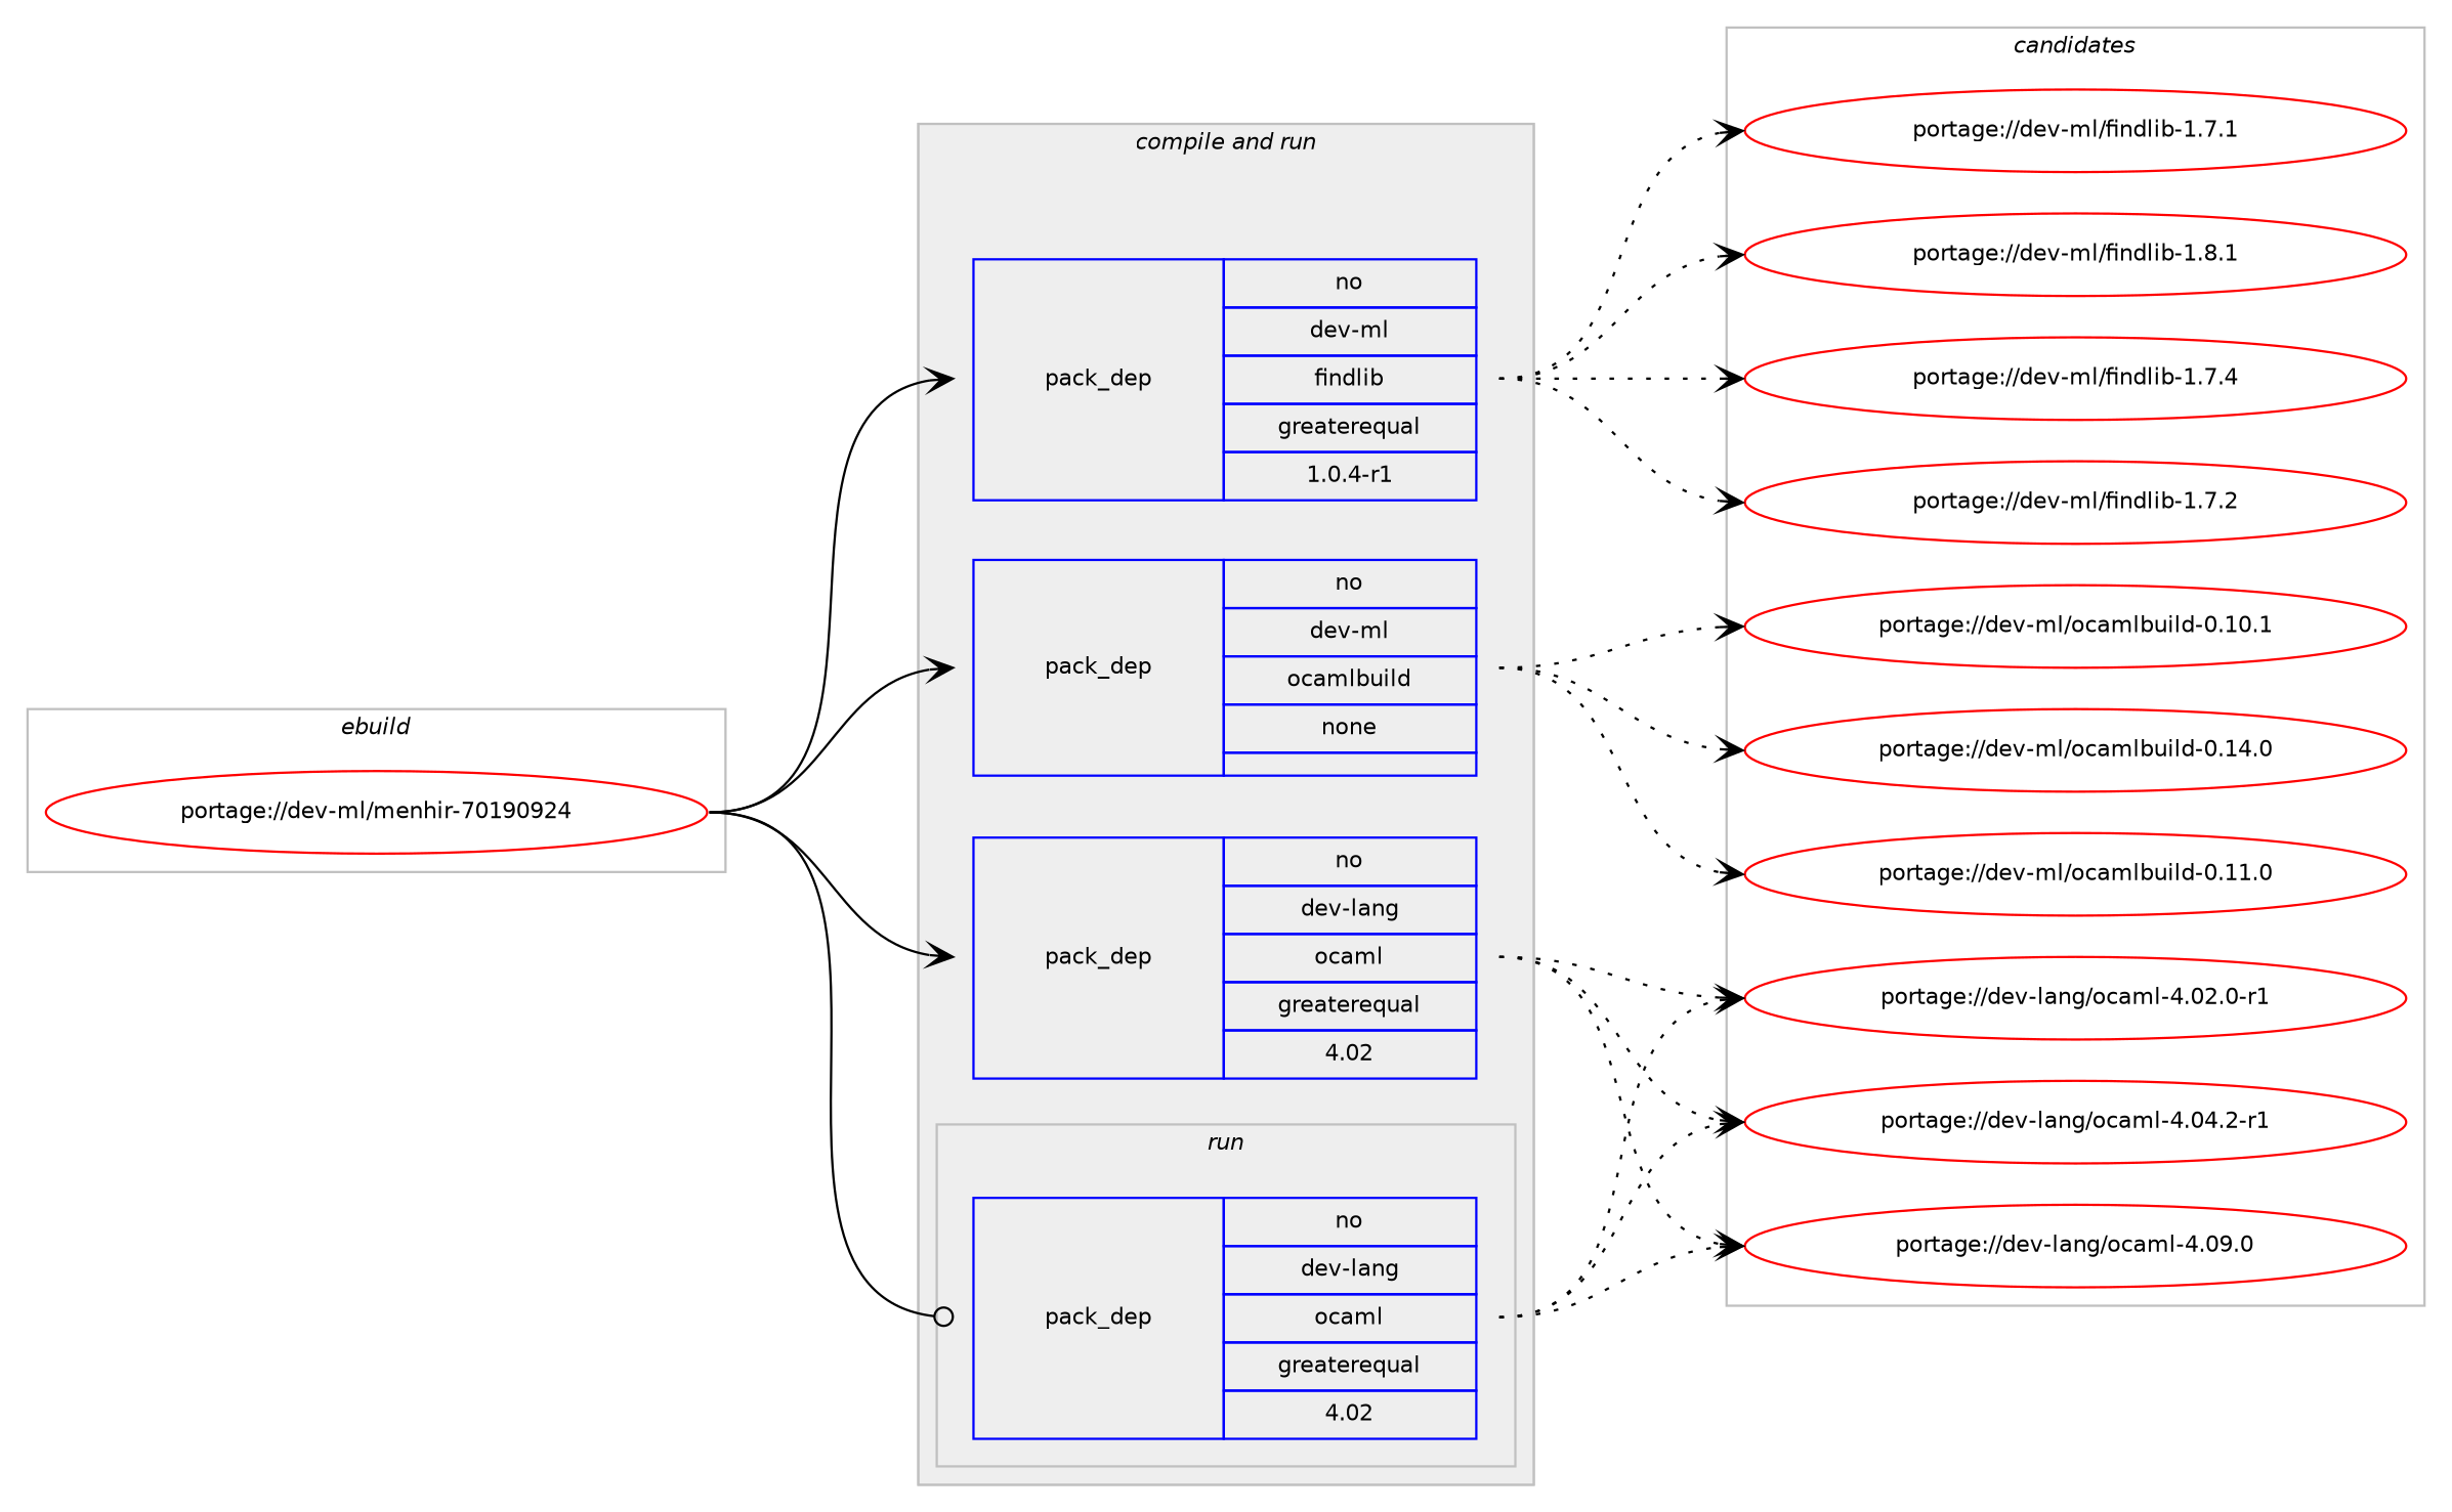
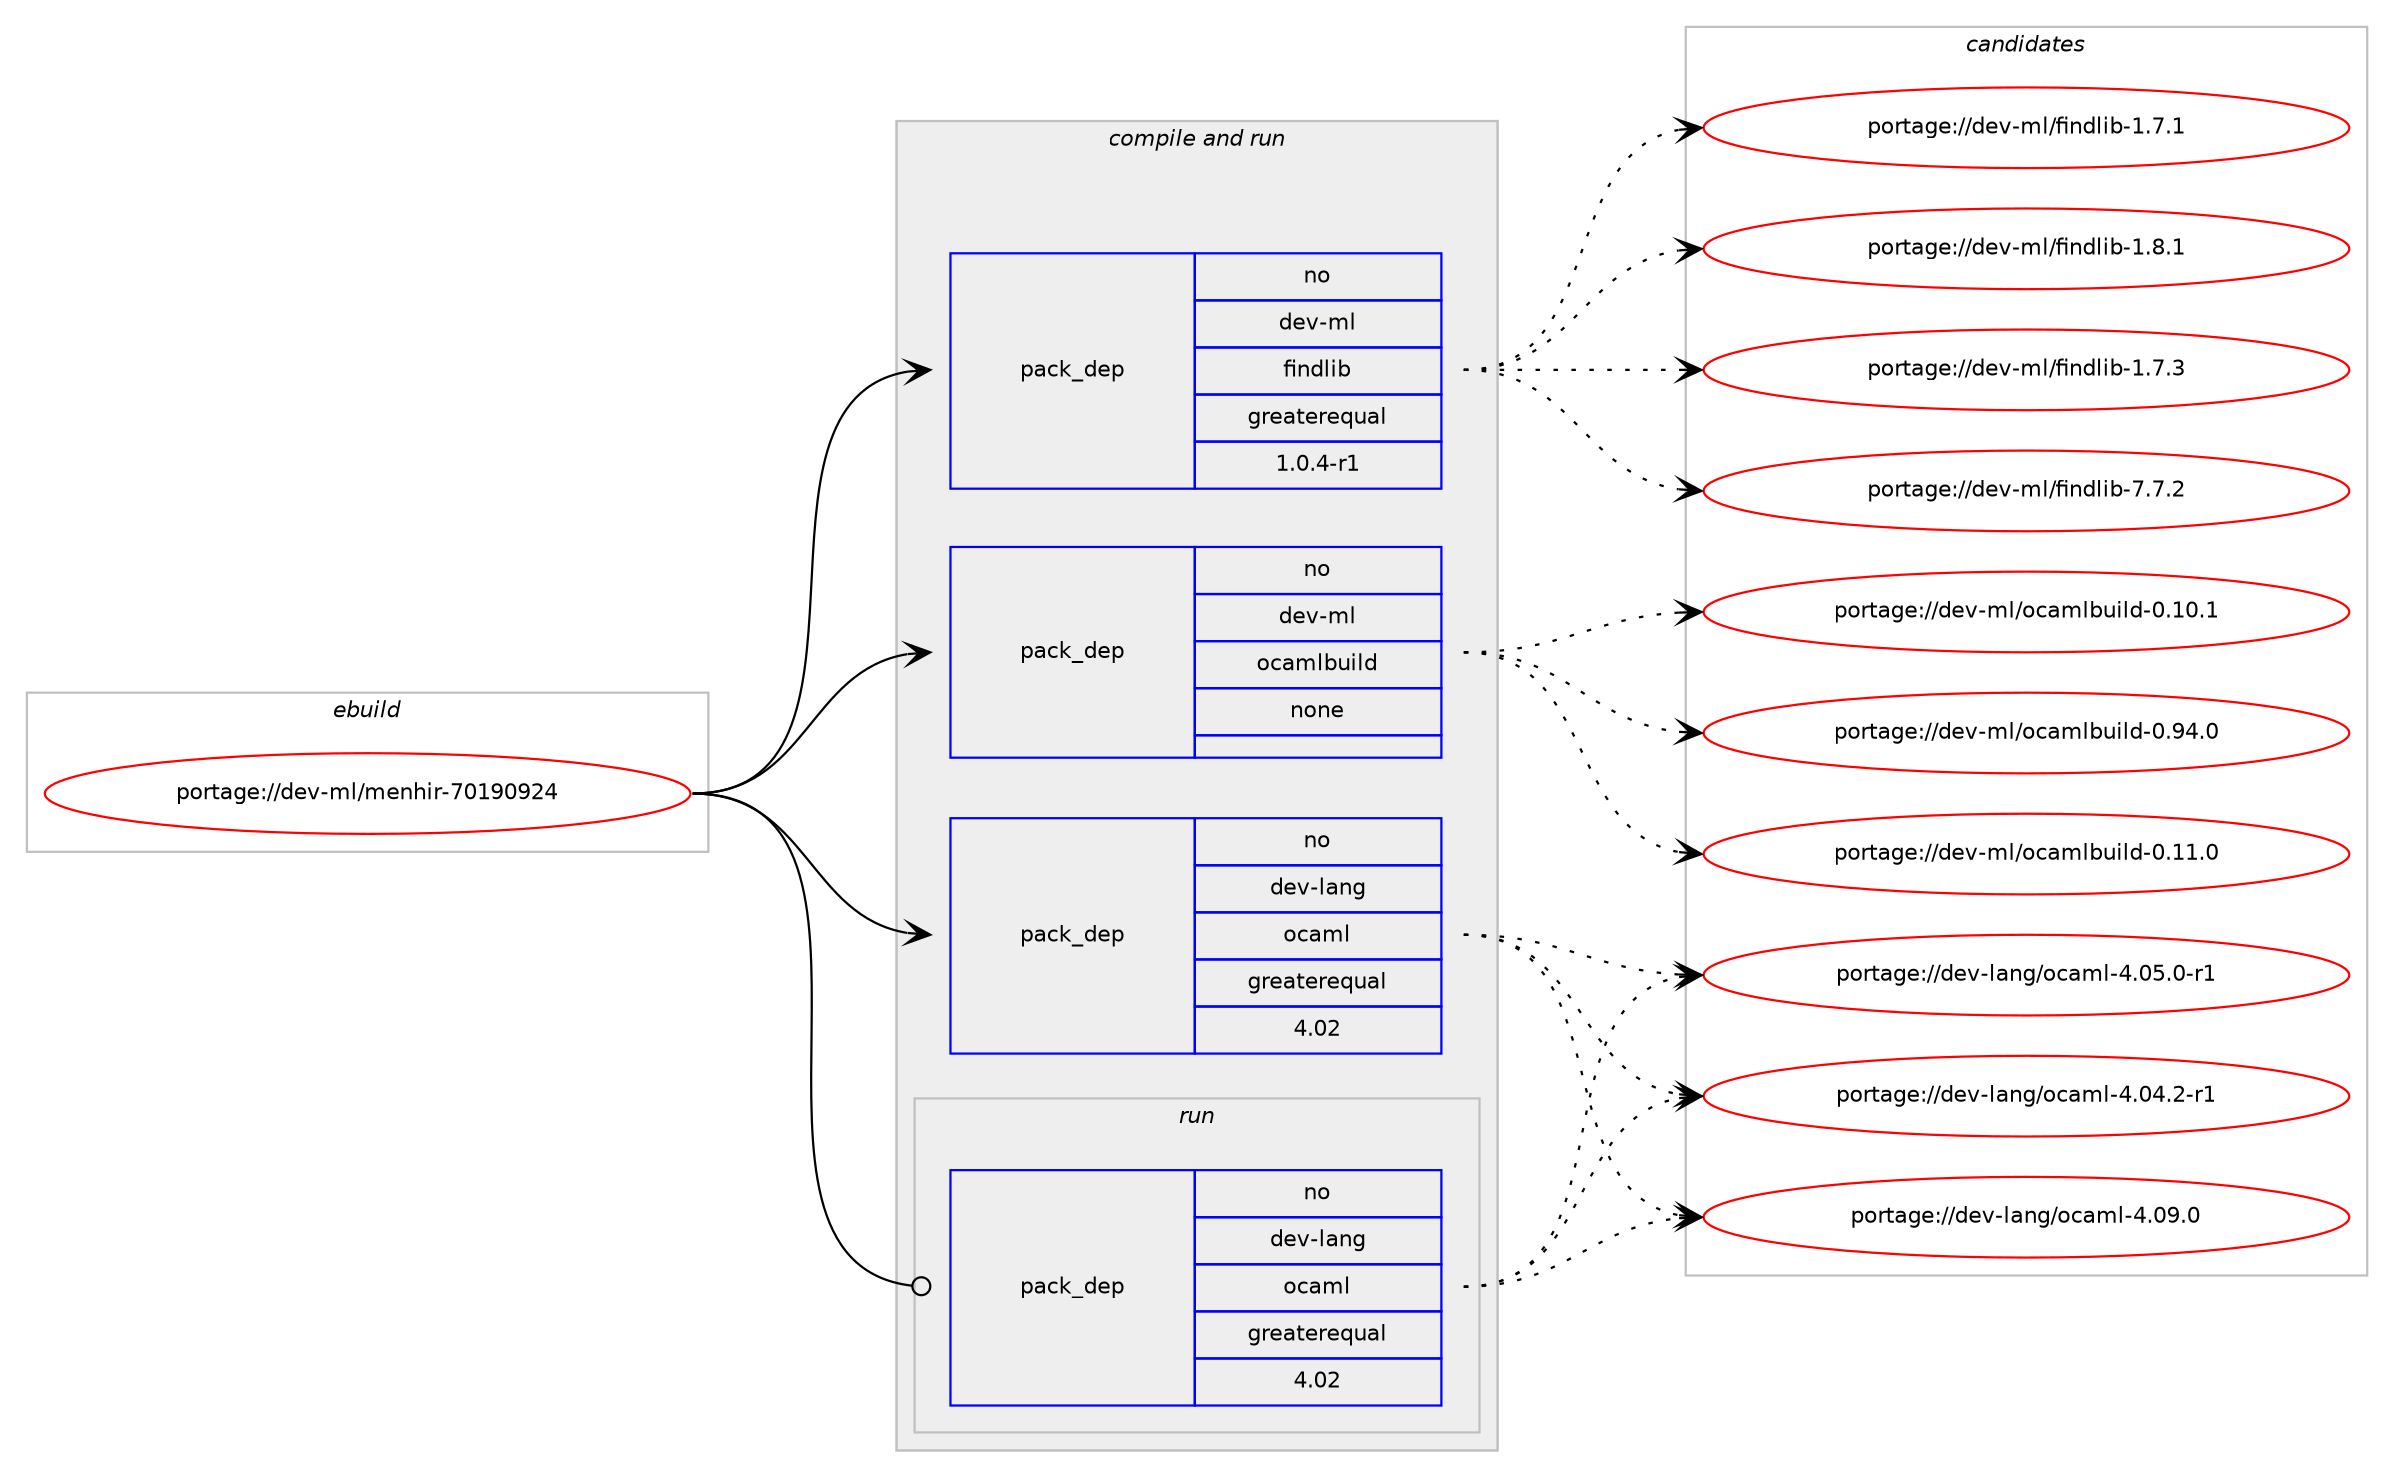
  digraph {
    compound=true
    concentrate=true
    fontname=Helvetica
    fontsize=10
    newrank=true
    rankdir=LR
    ranksep=1.5
    node [color=red fontname=Helvetica fontsize=10]
    edge [arrowhead=vee headport=w style=dotted tailport=e weight=100]
    n1 [label="portage://dev-ml/menhir-70190924" width=4]
    n2 [color=blue label=<<TABLE BORDER="0" CELLBORDER="1" CELLSPACING="0" CELLPADDING="4" WIDTH="220"><TR><TD ROWSPAN="6" CELLPADDING="30">pack_dep</TD></TR><TR><TD WIDTH="110">no</TD></TR><TR><TD>dev-lang</TD></TR><TR><TD>ocaml</TD></TR><TR><TD>greaterequal</TD></TR><TR><TD>4.02</TD></TR></TABLE>> shape=none]
    n3 [color=blue label=<<TABLE BORDER="0" CELLBORDER="1" CELLSPACING="0" CELLPADDING="4" WIDTH="220"><TR><TD ROWSPAN="6" CELLPADDING="30">pack_dep</TD></TR><TR><TD WIDTH="110">no</TD></TR><TR><TD>dev-ml</TD></TR><TR><TD>findlib</TD></TR><TR><TD>greaterequal</TD></TR><TR><TD>1.0.4-r1</TD></TR></TABLE>> shape=none]
    n4 [color=blue label=<<TABLE BORDER="0" CELLBORDER="1" CELLSPACING="0" CELLPADDING="4" WIDTH="220"><TR><TD ROWSPAN="6" CELLPADDING="30">pack_dep</TD></TR><TR><TD WIDTH="110">no</TD></TR><TR><TD>dev-ml</TD></TR><TR><TD>ocamlbuild</TD></TR><TR><TD>none</TD></TR><TR><TD></TD></TR></TABLE>> shape=none]
    n5 [color=blue label=<<TABLE BORDER="0" CELLBORDER="1" CELLSPACING="0" CELLPADDING="4" WIDTH="220"><TR><TD ROWSPAN="6" CELLPADDING="30">pack_dep</TD></TR><TR><TD WIDTH="110">no</TD></TR><TR><TD>dev-lang</TD></TR><TR><TD>ocaml</TD></TR><TR><TD>greaterequal</TD></TR><TR><TD>4.02</TD></TR></TABLE>> shape=none]
    n6 [label="portage://dev-lang/ocaml-4.09.0" width=4]
-   n7 [label="portage://dev-lang/ocaml-4.02.0-r1" width=4]
+   n7 [label="portage://dev-lang/ocaml-4.05.0-r1" width=4]
    n8 [label="portage://dev-lang/ocaml-4.04.2-r1" width=4]
    n9 [label="portage://dev-ml/findlib-1.8.1" width=4]
-   n10 [label="portage://dev-ml/findlib-1.7.4" width=4]
-   n11 [label="portage://dev-ml/findlib-1.7.2" width=4]
+   n10 [label="portage://dev-ml/findlib-1.7.3" width=4]
+   n11 [label="portage://dev-ml/findlib-7.7.2" width=4]
    n12 [label="portage://dev-ml/findlib-1.7.1" width=4]
-   n13 [label="portage://dev-ml/ocamlbuild-0.14.0" width=4]
+   n13 [label="portage://dev-ml/ocamlbuild-0.94.0" width=4]
    n14 [label="portage://dev-ml/ocamlbuild-0.11.0" width=4]
    n15 [label="portage://dev-ml/ocamlbuild-0.10.1" width=4]
    subgraph cluster_1 {
      color=gray
      label=<<i>ebuild</i>>
      rank=same
      n1
    }
    subgraph cluster_2 {
      color=gray
      label=<<i>dependencies</i>>
      subgraph cluster_3 {
        color=gray
        fillcolor="#eeeeee"
        label=<<i>compile</i>>
        style=filled
        subgraph sub_4 {
          color=gray
          fillcolor="#eeeeee"
          label=<<i>compile</i>>
          style=filled
          n2
        }
        subgraph sub_5 {
          color=gray
          fillcolor="#eeeeee"
          label=<<i>compile</i>>
          style=filled
          n3
        }
        subgraph sub_6 {
          color=gray
          fillcolor="#eeeeee"
          label=<<i>compile</i>>
          style=filled
          n4
        }
      }
      subgraph cluster_7 {
        color=gray
        fillcolor="#eeeeee"
        label=<<i>compile and run</i>>
        style=filled
      }
      subgraph cluster_8 {
        color=gray
        fillcolor="#eeeeee"
        label=<<i>run</i>>
        style=filled
        subgraph sub_9 {
          color=gray
          fillcolor="#eeeeee"
          label=<<i>run</i>>
          style=filled
          n5
        }
      }
    }
    subgraph cluster_10 {
      color=gray
      label=<<i>candidates</i>>
      rank=same
      subgraph sub_11 {
        color=black
        label=<<i>candidates</i>>
        nodesep=1
        rank=same
        n6
        n7
        n8
      }
      subgraph sub_12 {
        color=black
        label=<<i>candidates</i>>
        nodesep=1
        rank=same
        n9
        n10
        n11
        n12
      }
      subgraph sub_13 {
        color=black
        label=<<i>candidates</i>>
        nodesep=1
        rank=same
        n13
        n14
        n15
      }
      subgraph sub_14 {
        color=black
        label=<<i>candidates</i>>
        nodesep=1
        rank=same
        n6
        n7
        n8
      }
    }
    n1 -> n2 [style=solid weight=20]
    n1 -> n3 [style=solid weight=20]
    n1 -> n4 [style=solid weight=20]
    n1 -> n5 [arrowhead=odot style=solid weight=20]
    n2 -> n6
    n2 -> n7
    n2 -> n8
    n3 -> n9
    n3 -> n10
    n3 -> n11
    n3 -> n12
    n4 -> n13
    n4 -> n14
    n4 -> n15
    n5 -> n6
    n5 -> n7
    n5 -> n8
  }
